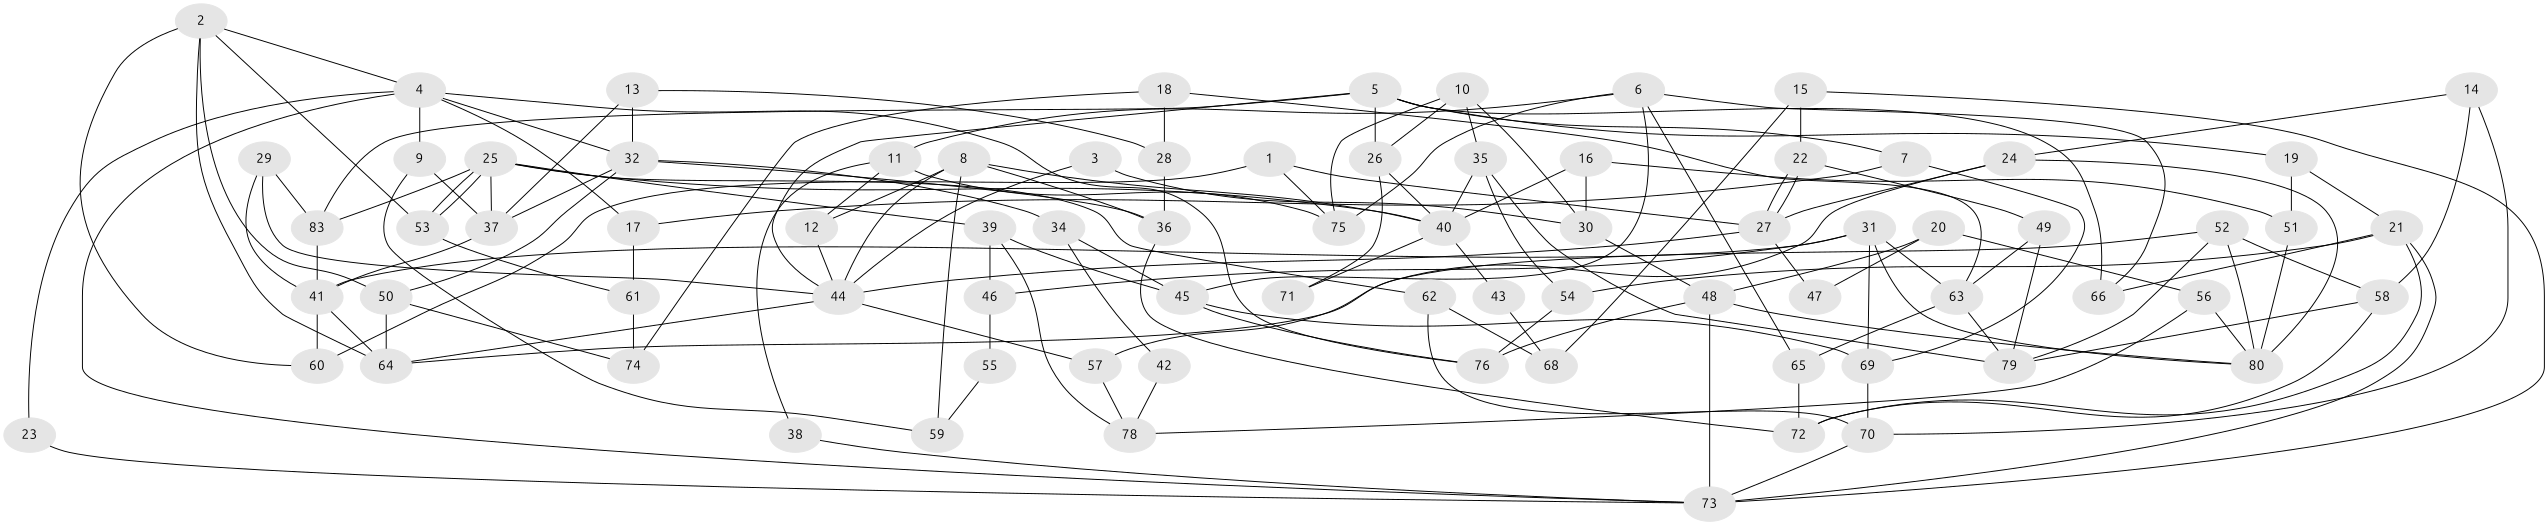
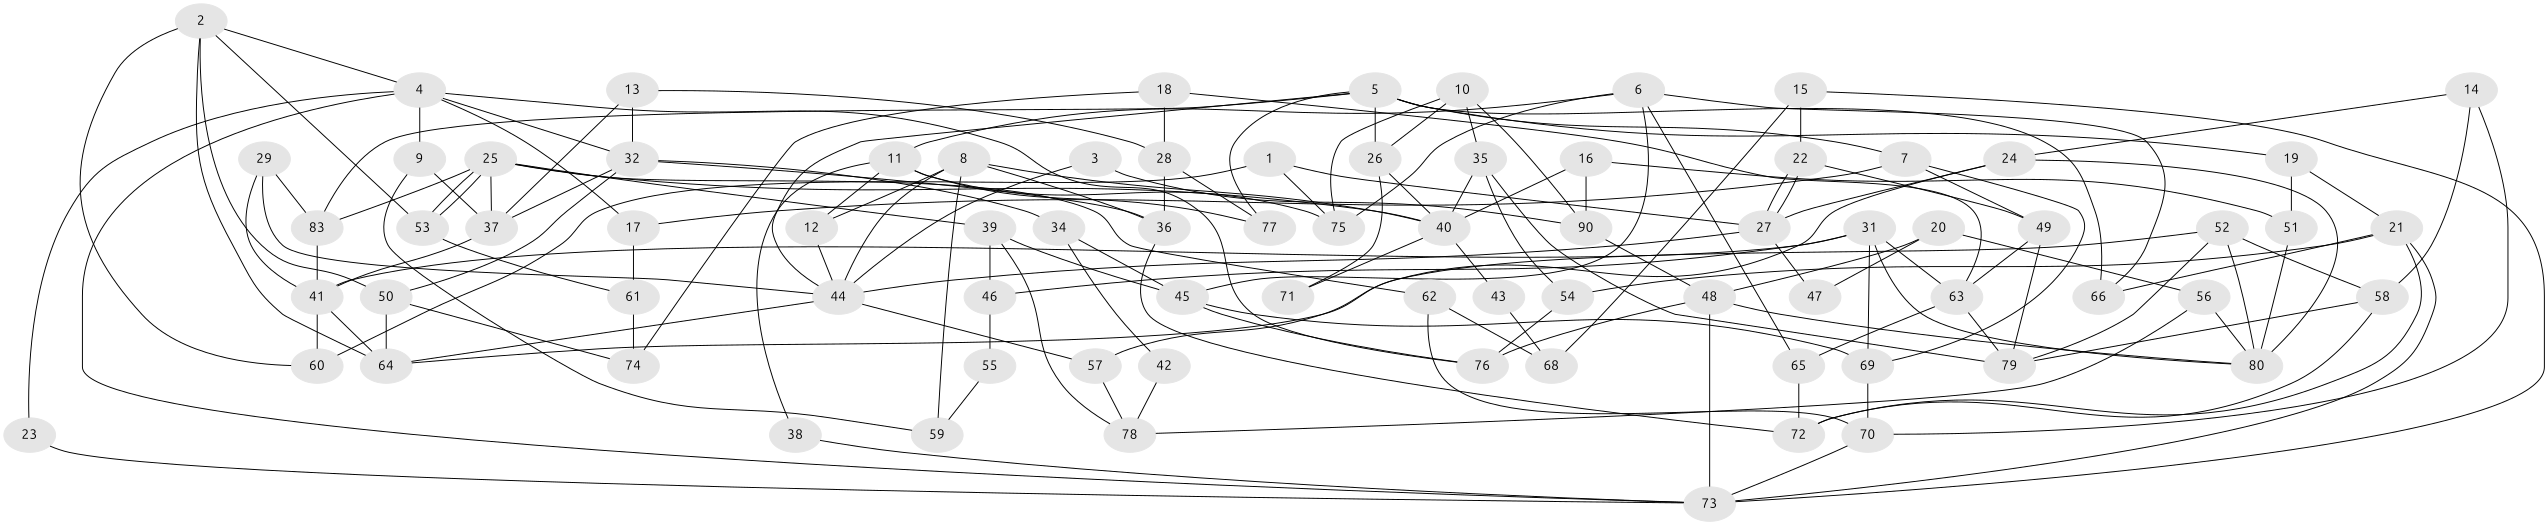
  graph {
    fontname=Ubuntu
    node [color=gray90 fontname=Ubuntu style=filled]
    edge [fontname=Ubuntu]
    1
    27
    60
    75
    44
    47
    2
    4
    50
    53
    64
    9
    17
    23
    32
    73
    76
    16
-   30
+   30 [label=90]
    40
    51
    74
    61
    3
    48
    57
    59
    37
    36
    34
    5
    7
    19
    26
    n35 [label=83]
    66
+   77
    49
    69
    21
    71
    41
    6
    11
    45
    65
    12
    38
    72
    63
    79
    70
    8
    43
    10
    35
    54
    13
    28
    14
    24
    58
    80
    15
    22
    68
    18
    20
    56
    78
    25
    39
    62
    46
    29
    31
    55
    42
    52
    1 -- 27
    1 -- 60
    1 -- 75
    27 -- 44
    27 -- 47
    44 -- 64
    44 -- 57
    2 -- 60
    2 -- 4
    2 -- 50
    2 -- 53
    2 -- 64
    4 -- 9
    4 -- 17
    4 -- 23
    4 -- 32
    4 -- 73
    4 -- 76
    50 -- 64
    50 -- 74
    53 -- 61
    9 -- 59
    9 -- 37
    17 -- 61
    23 -- 73
    32 -- 50
    32 -- 37
    32 -- 36
    32 -- 34
    16 -- 30
    16 -- 40
    16 -- 51
    30 -- 48
    40 -- 71
    40 -- 43
    51 -- 80
    61 -- 74
    3 -- 44
    3 -- 30
    48 -- 73
    48 -- 76
    48 -- 80
    57 -- 78
    37 -- 41
    36 -- 72
    34 -- 45
    34 -- 42
    5 -- 44
    5 -- 7
    5 -- 19
    5 -- 26
    5 -- n35
    5 -- 66
+   5 -- 77
    7 -- 17
+   7 -- 49
    7 -- 69
    19 -- 51
    19 -- 21
    26 -- 40
    26 -- 71
    n35 -- 41
    49 -- 63
    49 -- 79
    69 -- 70
    21 -- 73
    21 -- 66
    21 -- 72
    21 -- 54
    41 -- 60
    41 -- 64
    6 -- 75
    6 -- 66
    6 -- 11
    6 -- 45
    6 -- 65
    11 -- 75
+   11 -- 77
    11 -- 12
    11 -- 38
    45 -- 76
    45 -- 69
    65 -- 72
    12 -- 44
    38 -- 73
    63 -- 65
    63 -- 79
    70 -- 73
    8 -- 44
    8 -- 40
    8 -- 59
    8 -- 36
    8 -- 12
    43 -- 68
    10 -- 75
    10 -- 30
    10 -- 26
    10 -- 35
    35 -- 40
    35 -- 79
    35 -- 54
    54 -- 76
    13 -- 32
    13 -- 37
    13 -- 28
    28 -- 36
+   28 -- 77
    14 -- 70
    14 -- 24
    14 -- 58
    24 -- 27
    24 -- 57
    24 -- 80
    58 -- 72
    58 -- 79
    15 -- 73
    15 -- 22
    15 -- 68
    22 -- 27
    22 -- 27
    22 -- 49
    18 -- 74
    18 -- 63
    18 -- 28
    20 -- 47
    20 -- 48
    20 -- 56
    56 -- 80
    56 -- 78
    25 -- 53
    25 -- 53
    25 -- 40
    25 -- 37
    25 -- n35
    25 -- 39
    25 -- 62
    39 -- 45
    39 -- 78
    39 -- 46
    62 -- 70
    62 -- 68
    46 -- 55
    29 -- 44
    29 -- n35
    29 -- 41
    31 -- 69
    31 -- 41
    31 -- 63
    31 -- 80
    31 -- 46
    55 -- 59
    42 -- 78
    52 -- 64
    52 -- 79
    52 -- 58
    52 -- 80
  }
